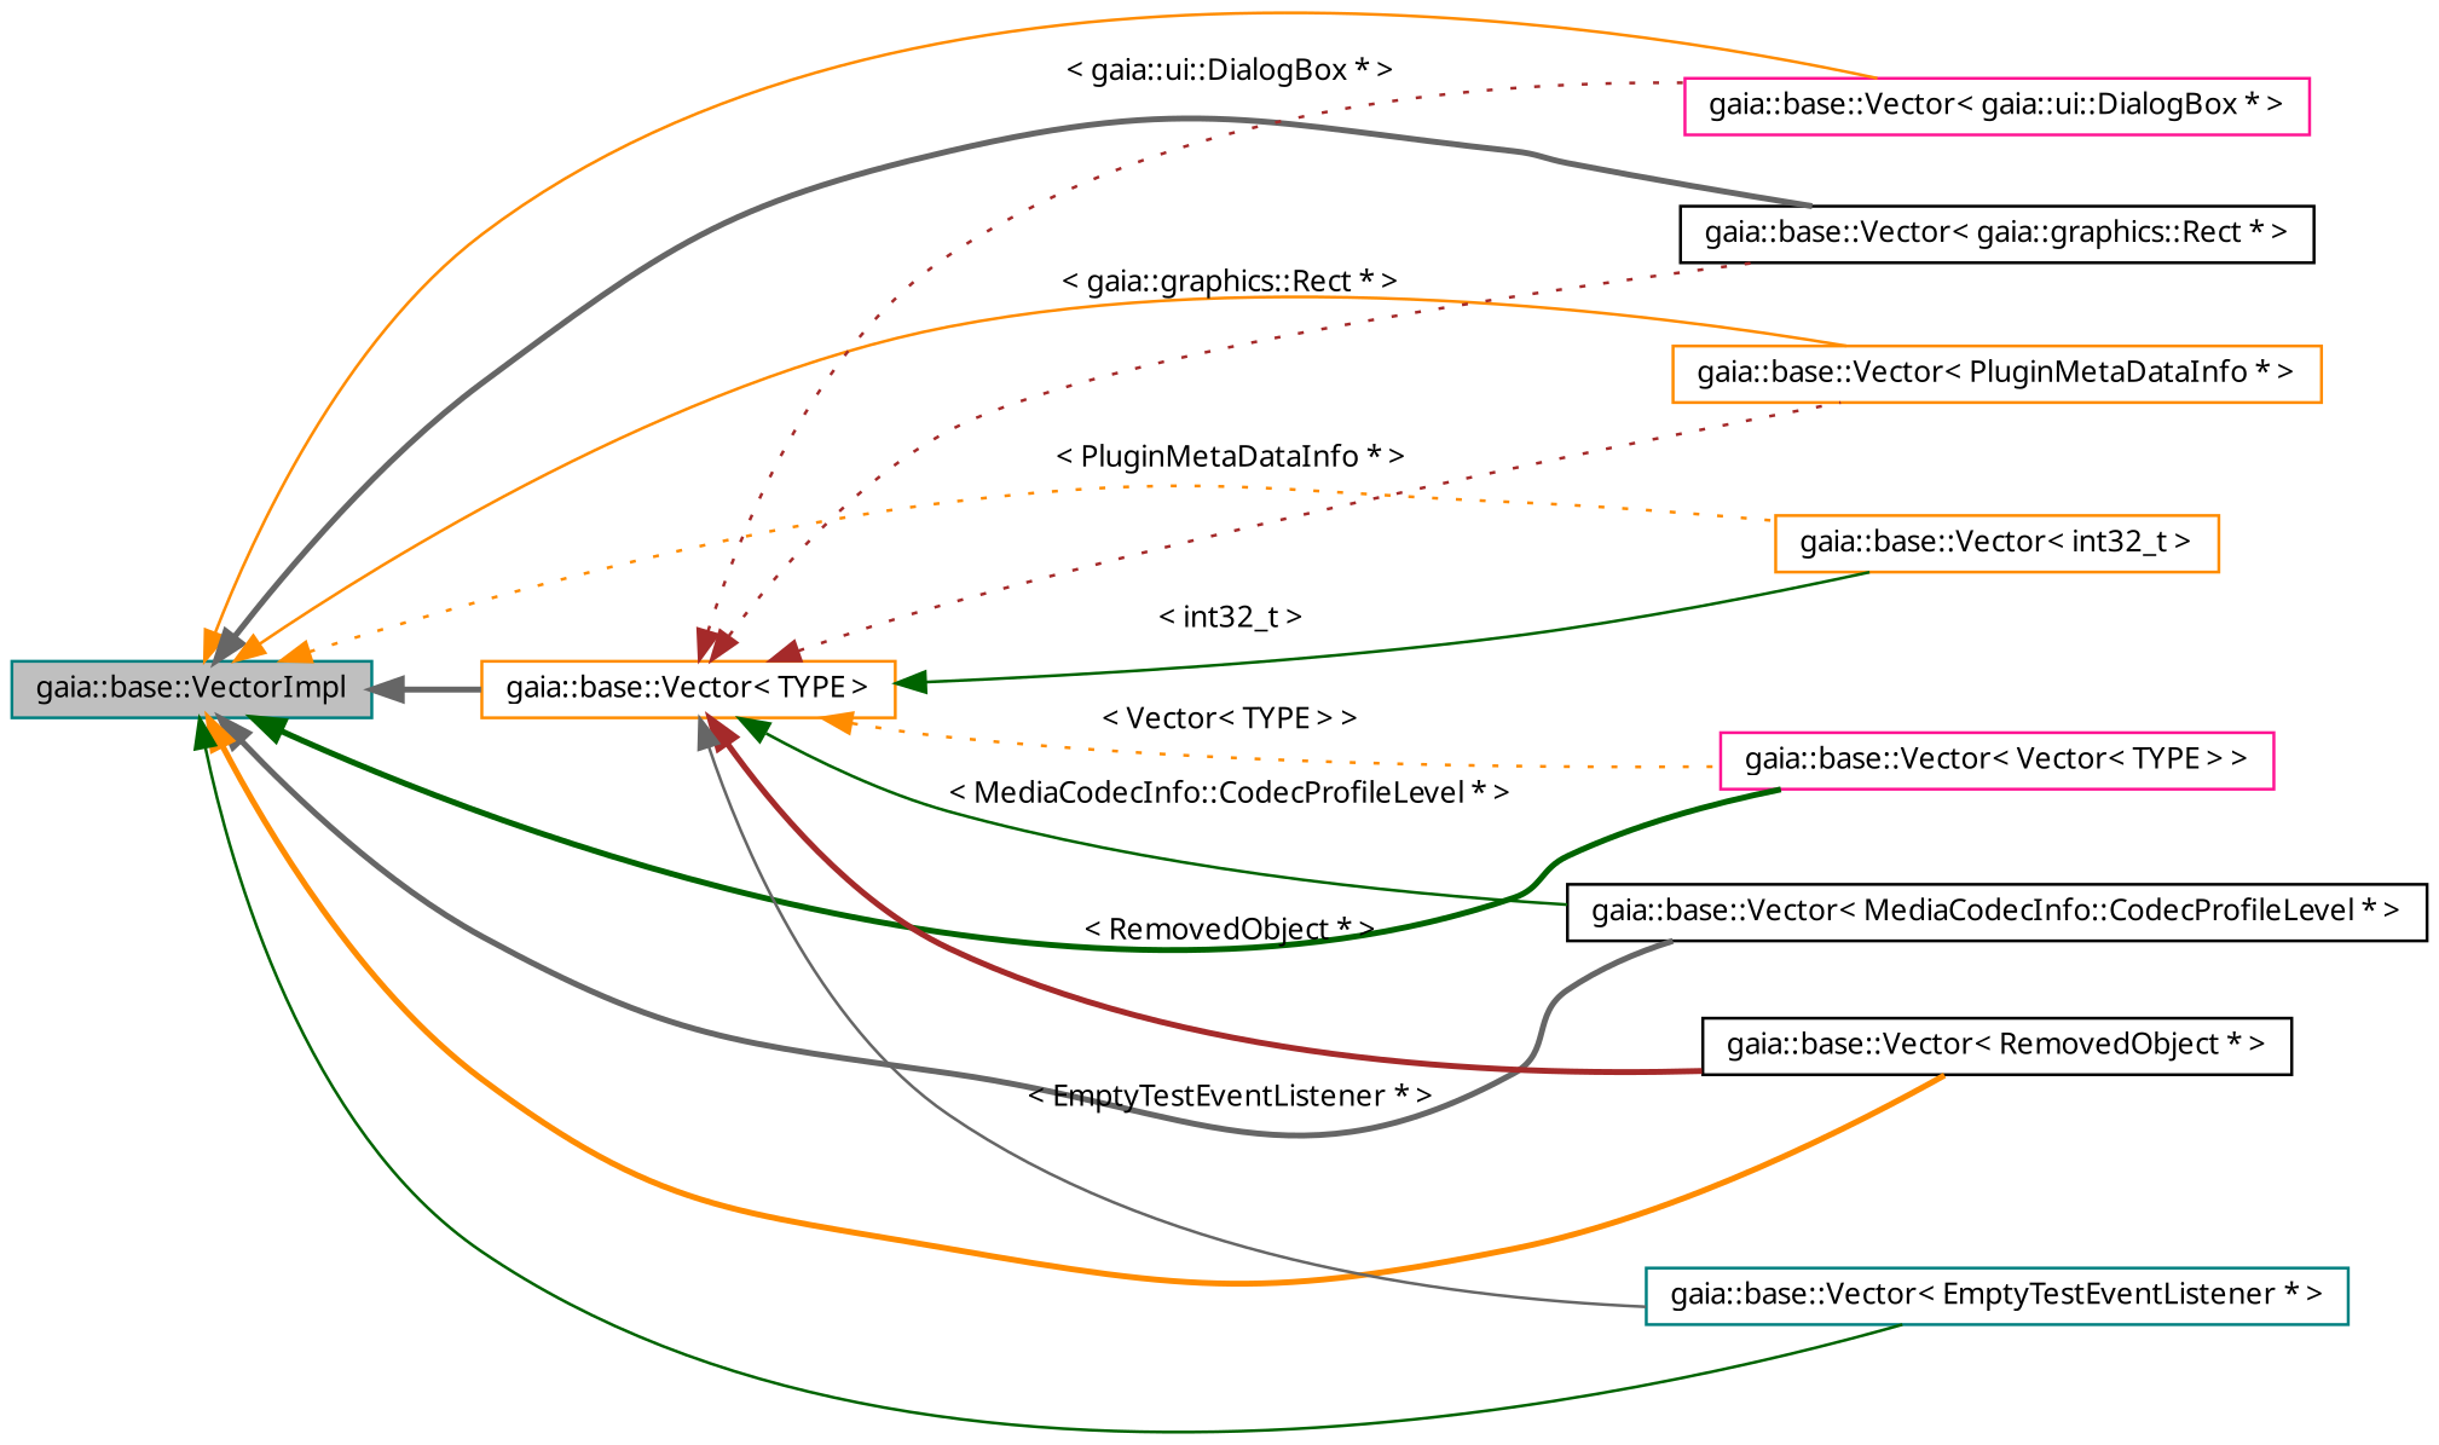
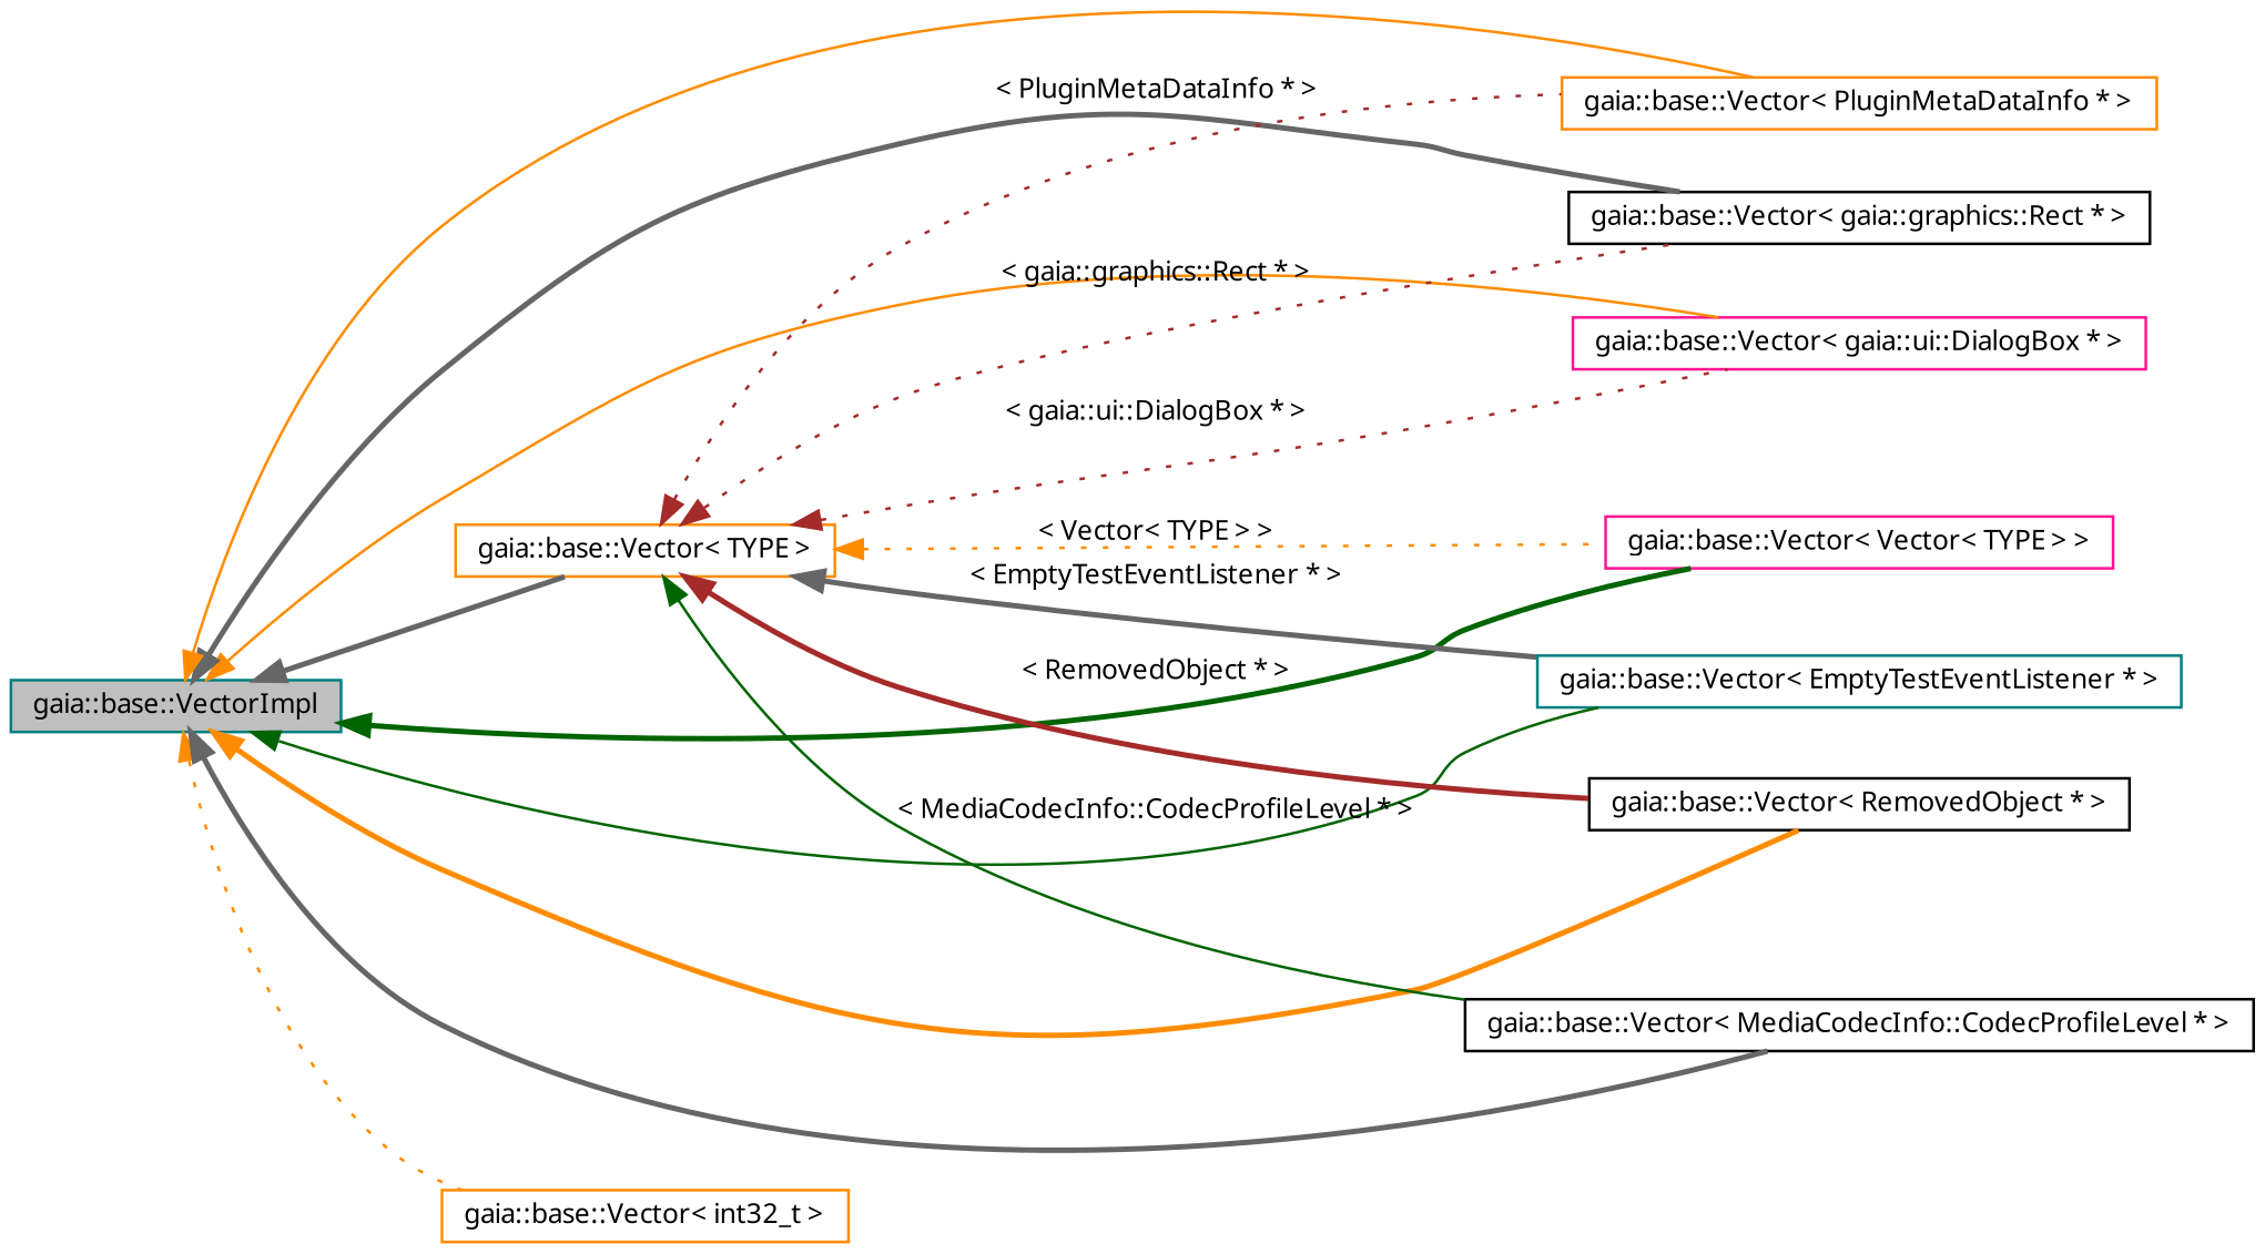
  digraph {
    fontname="Noto Sans"
    rankdir=LR
    node [color=darkorange fillcolor=white fontname="Noto Sans" fontsize=10 shape=record style=filled]
    edge [color=darkorange dir=back fontname="Noto Sans" fontsize=10 labelfontname=Helvetica labelfontsize=10 style=bold]
    n1 [color=teal fillcolor=grey75 fontcolor=black height=0.2 label="gaia::base::VectorImpl" width=0.4]
    n2 [height=0.2 label="gaia::base::Vector\< TYPE \>" width=0.4]
    n3 [color=deeppink height=0.2 label="gaia::base::Vector\< gaia::ui::DialogBox * \>" width=0.4]
    n4 [color=black height=0.2 label="gaia::base::Vector\< gaia::graphics::Rect * \>" width=0.4]
    n5 [height=0.2 label="gaia::base::Vector\< PluginMetaDataInfo * \>" width=0.4]
    n6 [height=0.2 label="gaia::base::Vector\< int32_t \>" width=0.4]
    n7 [color=black height=0.2 label="gaia::base::Vector\< MediaCodecInfo::CodecProfileLevel * \>" width=0.4]
    n8 [color=deeppink height=0.2 label="gaia::base::Vector\< Vector\< TYPE \> \>" width=0.4]
    n9 [color=black height=0.2 label="gaia::base::Vector\< RemovedObject * \>" width=0.4]
    n10 [color=teal height=0.2 label="gaia::base::Vector\< EmptyTestEventListener * \>" width=0.4]
    n1 -> n2 [color=gray40]
    n1 -> n3 [style=solid]
    n1 -> n4 [color=gray40]
    n1 -> n5 [style=solid]
    n1 -> n6 [style=dotted]
    n1 -> n7 [color=gray40]
    n1 -> n8 [color=darkgreen]
    n1 -> n9
    n1 -> n10 [color=darkgreen style=solid]
    n2 -> n3 [color=brown label="\< gaia::ui::DialogBox * \>" style=dotted]
    n2 -> n4 [color=brown label="\< gaia::graphics::Rect * \>" style=dotted]
    n2 -> n5 [color=brown label="\< PluginMetaDataInfo * \>" style=dotted]
-   n2 -> n6 [color=darkgreen label="\< int32_t \>" style=solid]
    n2 -> n7 [color=darkgreen label="\< MediaCodecInfo::CodecProfileLevel * \>" style=solid]
    n2 -> n8 [label="\< Vector\< TYPE \> \>" style=dotted]
    n2 -> n9 [color=brown label="\< RemovedObject * \>"]
-   n2 -> n10 [color=gray40 label="\< EmptyTestEventListener * \>" style=solid]
+   n2 -> n10 [color=gray40 label="\< EmptyTestEventListener * \>"]
  }
